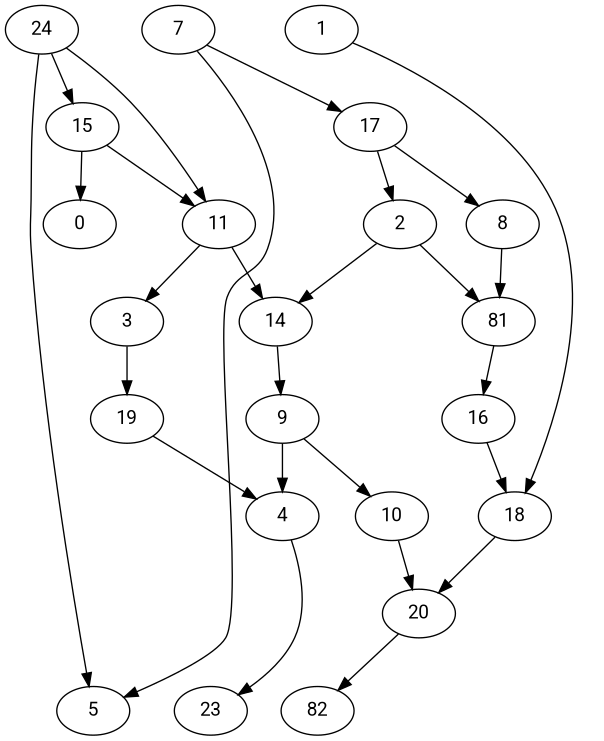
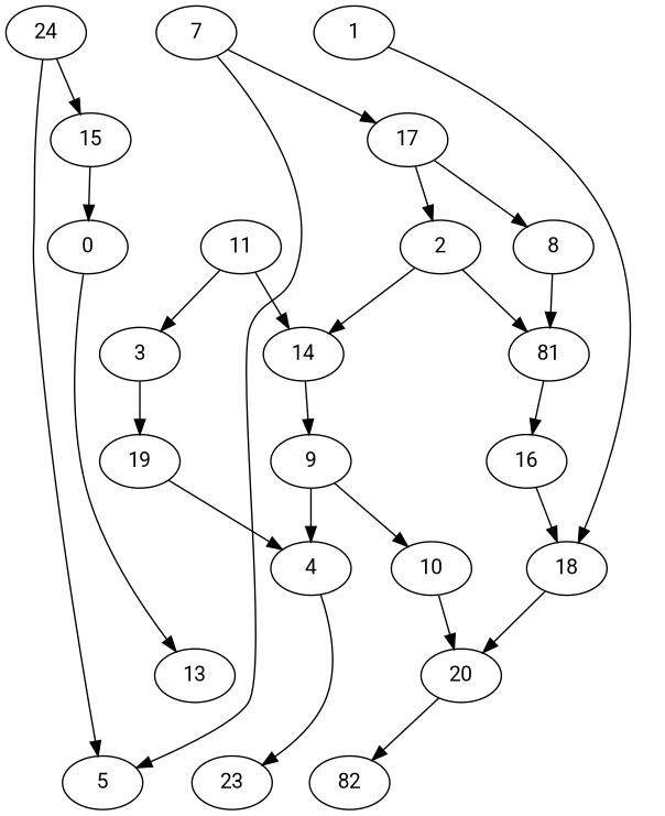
  digraph {
    fontname=Roboto
    node [fontname=Roboto]
    edge [fontname=Roboto weight=0]
    0
+   13
    1
    18
    20
    n6 [label=82]
    2
    14
    n9 [label=81]
    9
    16
    4
    10
    23
    3
    19
    7
    5
    17
    8
    24
    15
    11
+   0 -> 13
    1 -> 18
    18 -> 20
    20 -> n6
    2 -> 14
    2 -> n9
    14 -> 9
    n9 -> 16
    9 -> 4 [weight=2]
    9 -> 10
    16 -> 18
    4 -> 23
    10 -> 20
    3 -> 19
    19 -> 4
    7 -> 5
    7 -> 17
    17 -> 2
    17 -> 8
    8 -> n9
    24 -> 5
    24 -> 15
-   24 -> 11
    15 -> 0
-   15 -> 11
    11 -> 14
    11 -> 3
  }
